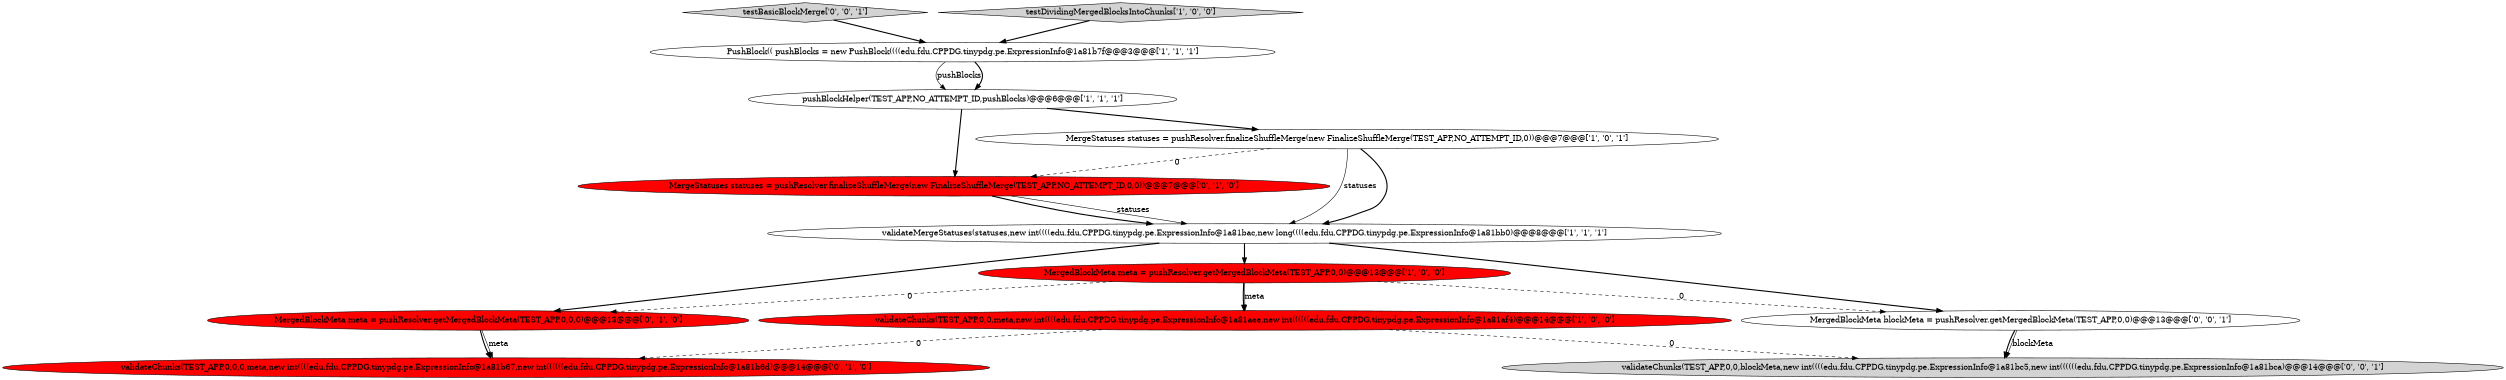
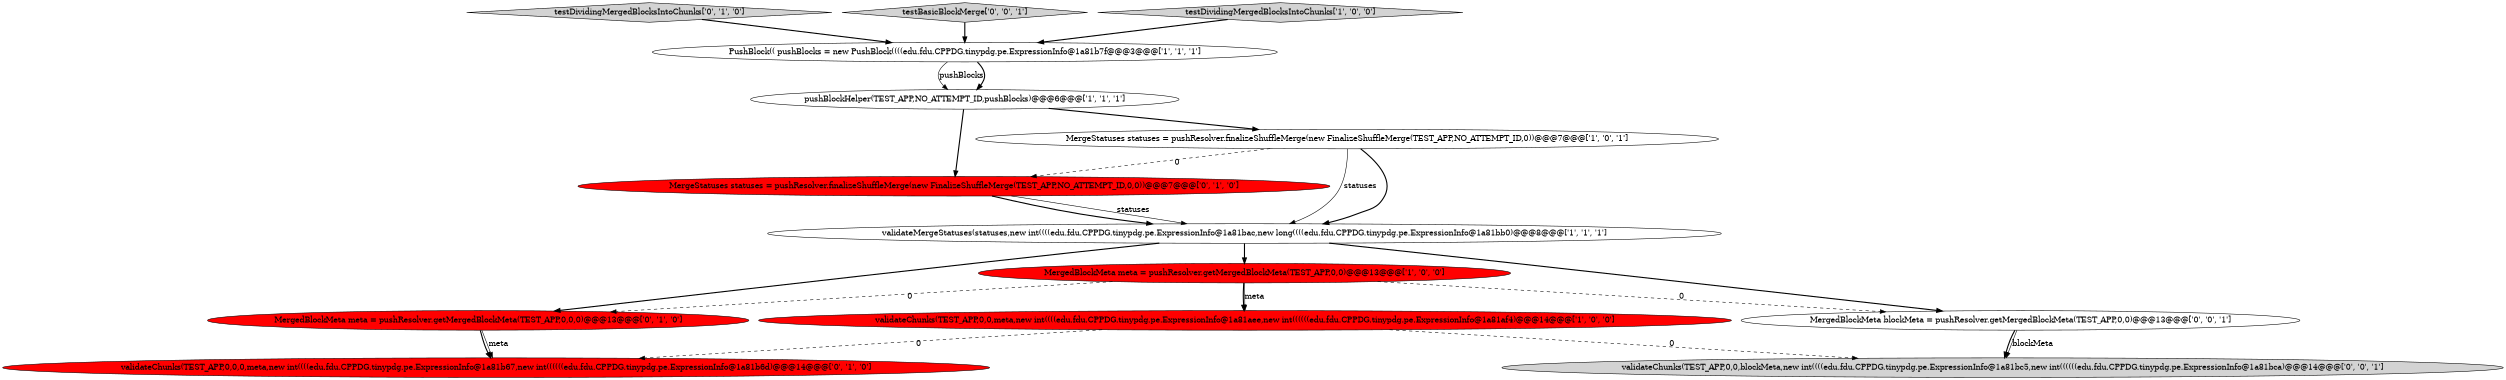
  digraph {
    node [fillcolor=red shape=ellipse style=filled]
    edge [style=bold]
    n1 [label="MergedBlockMeta meta = pushResolver.getMergedBlockMeta(TEST_APP,0,0)@@@13@@@['1', '0', '0']"]
    n2 [label="validateChunks(TEST_APP,0,0,meta,new int((((edu.fdu.CPPDG.tinypdg.pe.ExpressionInfo@1a81aee,new int((((((edu.fdu.CPPDG.tinypdg.pe.ExpressionInfo@1a81af4)@@@14@@@['1', '0', '0']"]
    n3 [fillcolor=white label="MergedBlockMeta blockMeta = pushResolver.getMergedBlockMeta(TEST_APP,0,0)@@@13@@@['0', '0', '1']"]
    n4 [label="MergedBlockMeta meta = pushResolver.getMergedBlockMeta(TEST_APP,0,0,0)@@@13@@@['0', '1', '0']"]
+   n5 [fillcolor=lightgray label="testDividingMergedBlocksIntoChunks['0', '1', '0']" shape=diamond]
    n6 [fillcolor=white label="PushBlock(( pushBlocks = new PushBlock((((edu.fdu.CPPDG.tinypdg.pe.ExpressionInfo@1a81b7f@@@3@@@['1', '1', '1']"]
    n7 [label="validateChunks(TEST_APP,0,0,0,meta,new int((((edu.fdu.CPPDG.tinypdg.pe.ExpressionInfo@1a81b67,new int((((((edu.fdu.CPPDG.tinypdg.pe.ExpressionInfo@1a81b6d)@@@14@@@['0', '1', '0']"]
    n8 [fillcolor=lightgray label="testBasicBlockMerge['0', '0', '1']" shape=diamond]
    n9 [fillcolor=white label="validateMergeStatuses(statuses,new int((((edu.fdu.CPPDG.tinypdg.pe.ExpressionInfo@1a81bac,new long((((edu.fdu.CPPDG.tinypdg.pe.ExpressionInfo@1a81bb0)@@@8@@@['1', '1', '1']"]
    n10 [fillcolor=lightgray label="testDividingMergedBlocksIntoChunks['1', '0', '0']" shape=diamond]
    n11 [label="MergeStatuses statuses = pushResolver.finalizeShuffleMerge(new FinalizeShuffleMerge(TEST_APP,NO_ATTEMPT_ID,0,0))@@@7@@@['0', '1', '0']"]
    n12 [fillcolor=white label="pushBlockHelper(TEST_APP,NO_ATTEMPT_ID,pushBlocks)@@@6@@@['1', '1', '1']"]
    n13 [fillcolor=white label="MergeStatuses statuses = pushResolver.finalizeShuffleMerge(new FinalizeShuffleMerge(TEST_APP,NO_ATTEMPT_ID,0))@@@7@@@['1', '0', '1']"]
    n14 [fillcolor=lightgray label="validateChunks(TEST_APP,0,0,blockMeta,new int((((edu.fdu.CPPDG.tinypdg.pe.ExpressionInfo@1a81bc5,new int((((((edu.fdu.CPPDG.tinypdg.pe.ExpressionInfo@1a81bca)@@@14@@@['0', '0', '1']"]
    n1 -> n2 [label=meta style=solid]
    n1 -> n2
    n1 -> n3 [label=0 style=dashed]
    n1 -> n4 [label=0 style=dashed]
    n2 -> n7 [label=0 style=dashed]
    n2 -> n14 [label=0 style=dashed]
    n3 -> n14
    n3 -> n14 [label=blockMeta style=solid]
    n4 -> n7 [label=meta style=solid]
    n4 -> n7
+   n5 -> n6
    n6 -> n12 [label=pushBlocks style=solid]
    n6 -> n12
    n8 -> n6
    n9 -> n1
    n9 -> n3
    n9 -> n4
    n10 -> n6
    n11 -> n9 [label=statuses style=solid]
    n11 -> n9
    n12 -> n11
    n12 -> n13
    n13 -> n9
    n13 -> n9 [label=statuses style=solid]
    n13 -> n11 [label=0 style=dashed]
  }
